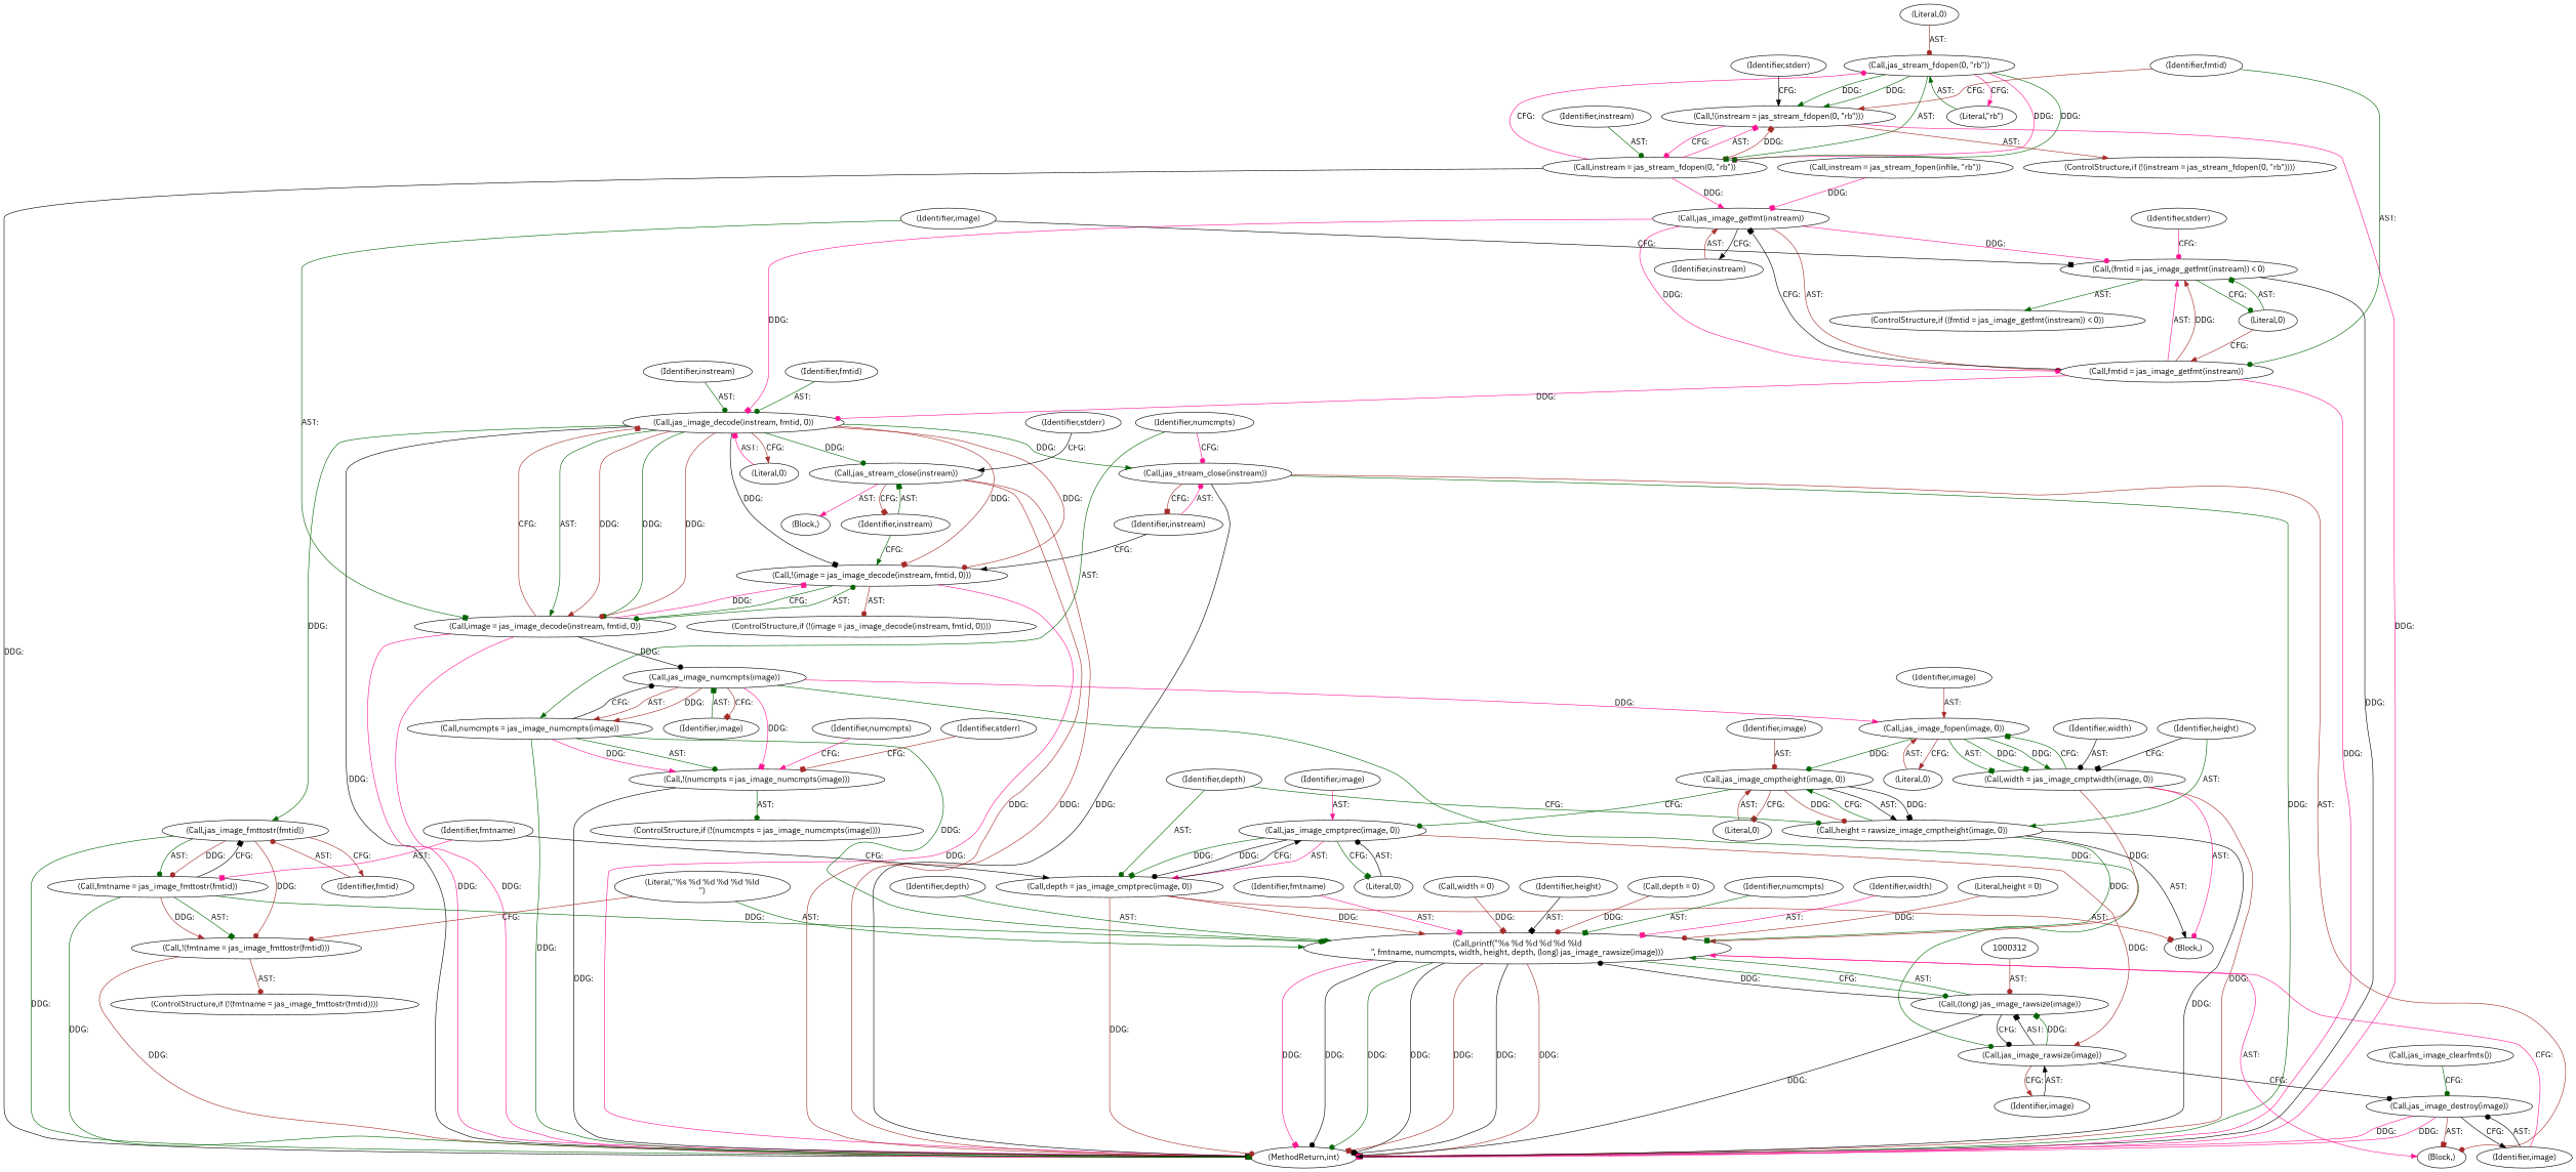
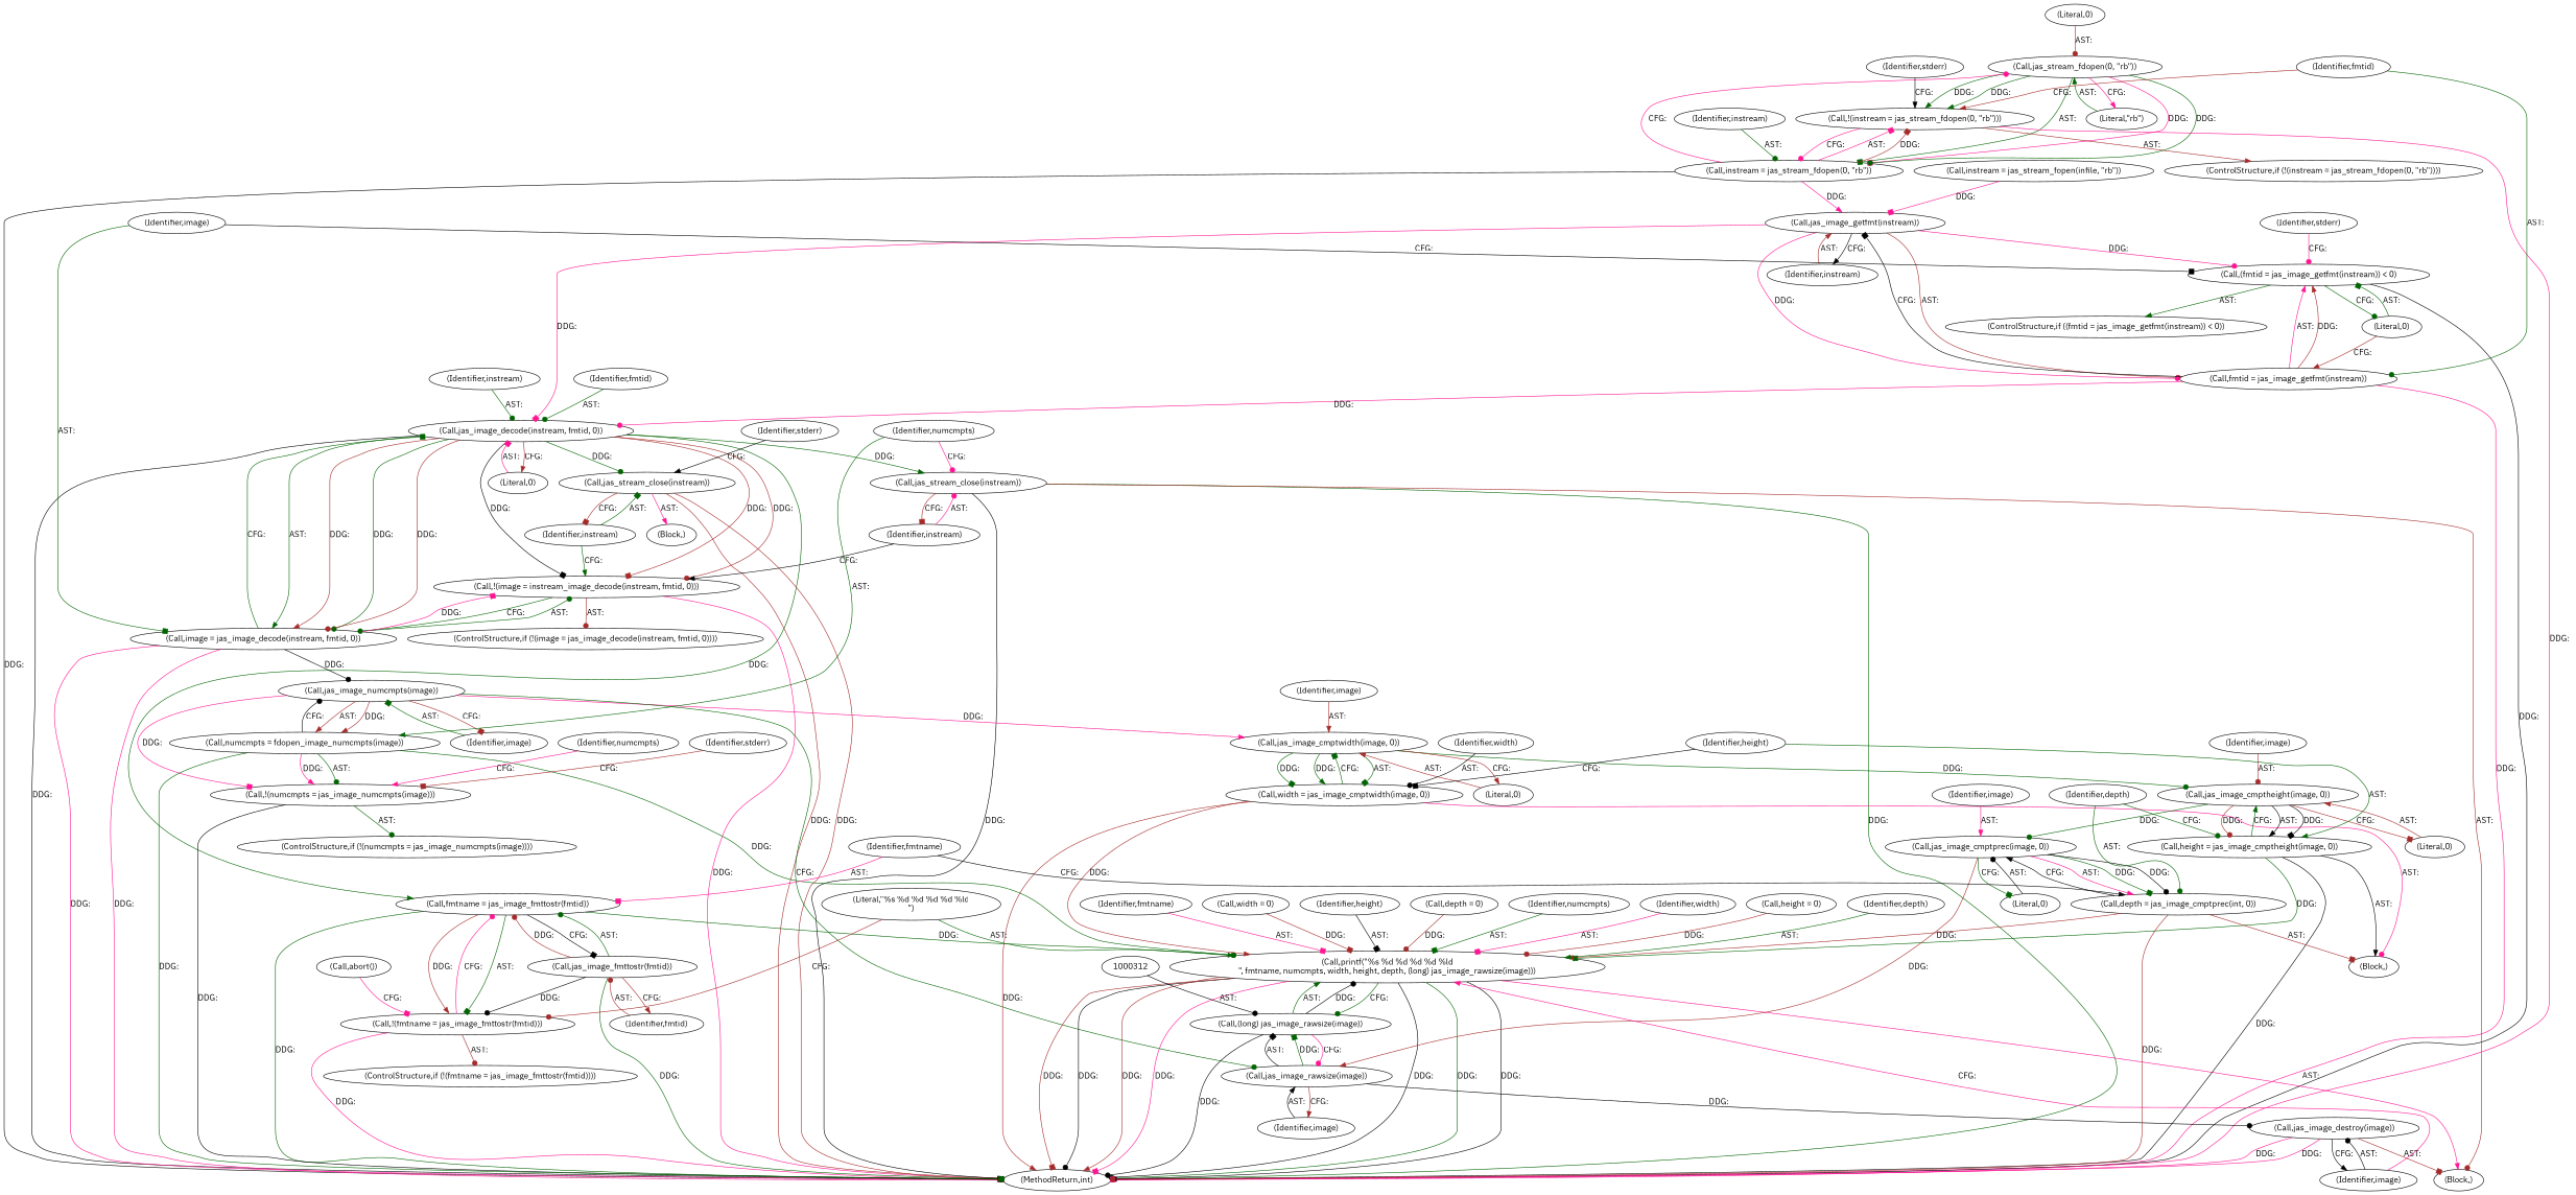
  digraph {
    fontname="IBM Plex Sans"
    node [fontname="IBM Plex Sans"]
    edge [arrowhead=dot color=darkgreen fontname="IBM Plex Sans"]
    n1 [label="(Call,jas_stream_fdopen(0, \"rb\"))"]
    n2 [label="(Call,!(instream = jas_stream_fdopen(0, \"rb\")))"]
    n3 [label="(Call,instream = jas_stream_fdopen(0, \"rb\"))"]
    n4 [label="(Literal,\"rb\")"]
    n5 [label="(MethodReturn,int)"]
    n6 [label="(ControlStructure,if (!(instream = jas_stream_fdopen(0, \"rb\"))))"]
    n7 [label="(Call,jas_image_getfmt(instream))"]
    n8 [label="(Call,(fmtid = jas_image_getfmt(instream)) < 0)"]
    n9 [label="(Call,fmtid = jas_image_getfmt(instream))"]
    n10 [label="(Call,jas_image_decode(instream, fmtid, 0))"]
    n11 [label="(Identifier,instream)"]
    n12 [label="(ControlStructure,if ((fmtid = jas_image_getfmt(instream)) < 0))"]
    n13 [label="(Literal,0)"]
-   n14 [label="(Call,!(image = jas_image_decode(instream, fmtid, 0)))"]
+   n14 [label="(Call,!(image = instream_image_decode(instream, fmtid, 0)))"]
    n15 [label="(Call,image = jas_image_decode(instream, fmtid, 0))"]
    n16 [label="(Call,jas_stream_close(instream))"]
    n17 [label="(Call,jas_stream_close(instream))"]
    n18 [label="(Call,jas_image_fmttostr(fmtid))"]
    n19 [label="(Literal,0)"]
    n20 [label="(ControlStructure,if (!(image = jas_image_decode(instream, fmtid, 0))))"]
    n21 [label="(Call,jas_image_numcmpts(image))"]
    n22 [label="(Identifier,instream)"]
    n23 [label="(Block,)"]
    n24 [label="(Block,)"]
    n25 [label="(Identifier,instream)"]
    n26 [label="(Call,!(fmtname = jas_image_fmttostr(fmtid)))"]
    n27 [label="(Call,fmtname = jas_image_fmttostr(fmtid))"]
    n28 [label="(Identifier,fmtid)"]
    n29 [label="(Call,!(numcmpts = jas_image_numcmpts(image)))"]
-   n30 [label="(Call,numcmpts = jas_image_numcmpts(image))"]
-   n31 [label="(Call,jas_image_fopen(image, 0))"]
+   n30 [label="(Call,numcmpts = fdopen_image_numcmpts(image))"]
+   n31 [label="(Call,jas_image_cmptwidth(image, 0))"]
    n32 [label="(Call,jas_image_rawsize(image))"]
    n33 [label="(Identifier,image)"]
    n34 [label="(ControlStructure,if (!(numcmpts = jas_image_numcmpts(image))))"]
    n35 [label="(Call,printf(\"%s %d %d %d %d %ld\n\", fmtname, numcmpts, width, height, depth, (long) jas_image_rawsize(image)))"]
    n36 [label="(Call,width = jas_image_cmptwidth(image, 0))"]
    n37 [label="(Call,jas_image_cmptheight(image, 0))"]
    n38 [label="(Literal,0)"]
    n39 [label="(Call,(long) jas_image_rawsize(image))"]
    n40 [label="(Call,jas_image_destroy(image))"]
    n41 [label="(Identifier,image)"]
    n42 [label="(Block,)"]
-   n43 [label="(Call,height = rawsize_image_cmptheight(image, 0))"]
+   n43 [label="(Call,height = jas_image_cmptheight(image, 0))"]
    n44 [label="(Call,jas_image_cmptprec(image, 0))"]
    n45 [label="(Literal,0)"]
-   n46 [label="(Call,depth = jas_image_cmptprec(image, 0))"]
+   n46 [label="(Call,depth = jas_image_cmptprec(int, 0))"]
    n47 [label="(Literal,0)"]
    n48 [label="(Identifier,image)"]
    n49 [label="(ControlStructure,if (!(fmtname = jas_image_fmttostr(fmtid))))"]
    n50 [label="(Identifier,numcmpts)"]
    n51 [label="(Literal,0)"]
    n52 [label="(Call,instream = jas_stream_fopen(infile, \"rb\"))"]
    n53 [label="(Identifier,fmtname)"]
    n54 [label="(Identifier,numcmpts)"]
    n55 [label="(Call,width = 0)"]
    n56 [label="(Identifier,height)"]
    n57 [label="(Identifier,fmtid)"]
    n58 [label="(Identifier,image)"]
    n59 [label="(Call,depth = 0)"]
    n60 [label="(Identifier,stderr)"]
    n61 [label="(Identifier,instream)"]
    n62 [label="(Identifier,width)"]
    n63 [label="(Identifier,numcmpts)"]
    n64 [label="(Identifier,stderr)"]
    n65 [label="(Identifier,stderr)"]
-   n66 [label="(Call,jas_image_clearfmts())"]
    n67 [label="(Identifier,instream)"]
    n68 [label="(Identifier,width)"]
    n69 [label="(Identifier,fmtname)"]
    n70 [label="(Literal,\"%s %d %d %d %d %ld\n\")"]
    n71 [label="(Identifier,image)"]
    n72 [label="(Identifier,height)"]
    n73 [label="(Identifier,depth)"]
-   n74 [label="(Literal,height = 0)"]
+   n74 [label="(Call,height = 0)"]
    n75 [label="(Identifier,fmtid)"]
    n76 [label="(Identifier,depth)"]
+   n77 [label="(Call,abort())"]
    n78 [label="(Identifier,image)"]
    n79 [label="(Identifier,image)"]
    n80 [label="(Identifier,stderr)"]
    1000312
    n1 -> n2 [arrowhead=normal label="DDG: "]
    n1 -> n2 [arrowhead=normal label="DDG: "]
    n1 -> n3 [arrowhead=box label="AST: "]
    n1 -> n3 [arrowhead=box color=deeppink label="DDG: "]
    n1 -> n3 [label="DDG: "]
    n1 -> n4 [arrowhead=normal color=deeppink label="CFG: "]
    n2 -> n3 [color=deeppink label="CFG: "]
    n2 -> n5 [arrowhead=normal color=deeppink label="DDG: "]
    n2 -> n6 [arrowhead=normal color=brown label="AST: "]
    n3 -> n1 [color=deeppink label="CFG: "]
    n3 -> n2 [arrowhead=box color=deeppink label="AST: "]
    n3 -> n2 [arrowhead=box color=brown label="DDG: "]
    n3 -> n5 [arrowhead=normal color=black label="DDG: "]
    n3 -> n7 [arrowhead=normal color=deeppink label="DDG: "]
    n4 -> n1 [arrowhead=normal label="AST: "]
    n7 -> n8 [color=deeppink label="DDG: "]
    n7 -> n9 [color=brown label="AST: "]
    n7 -> n9 [color=deeppink label="DDG: "]
    n7 -> n10 [arrowhead=box color=deeppink label="DDG: "]
    n7 -> n11 [arrowhead=normal color=black label="CFG: "]
    n8 -> n5 [color=black label="DDG: "]
    n8 -> n12 [arrowhead=normal label="AST: "]
    n8 -> n13 [label="CFG: "]
    n9 -> n5 [color=deeppink label="DDG: "]
    n9 -> n7 [arrowhead=box color=black label="CFG: "]
    n9 -> n8 [arrowhead=normal color=deeppink label="AST: "]
    n9 -> n8 [arrowhead=normal color=brown label="DDG: "]
    n9 -> n10 [color=deeppink label="DDG: "]
    n10 -> n5 [arrowhead=box color=black label="DDG: "]
    n10 -> n14 [arrowhead=box color=black label="DDG: "]
    n10 -> n14 [arrowhead=box color=brown label="DDG: "]
    n10 -> n14 [color=brown label="DDG: "]
    n10 -> n15 [arrowhead=normal label="AST: "]
    n10 -> n15 [arrowhead=normal color=brown label="DDG: "]
    n10 -> n15 [label="DDG: "]
    n10 -> n15 [color=brown label="DDG: "]
    n10 -> n16 [label="DDG: "]
    n10 -> n17 [arrowhead=normal label="DDG: "]
-   n10 -> n18 [arrowhead=normal label="DDG: "]
+   n10 -> n27 [arrowhead=normal label="DDG: "]
    n10 -> n19 [arrowhead=normal color=brown label="CFG: "]
    n11 -> n7 [arrowhead=normal color=brown label="AST: "]
    n13 -> n8 [arrowhead=box label="AST: "]
    n13 -> n9 [arrowhead=normal color=brown label="CFG: "]
    n14 -> n5 [arrowhead=normal color=deeppink label="DDG: "]
    n14 -> n15 [label="CFG: "]
    n14 -> n20 [color=brown label="AST: "]
    n15 -> n5 [arrowhead=box color=deeppink label="DDG: "]
    n15 -> n5 [arrowhead=normal color=deeppink label="DDG: "]
-   n15 -> n10 [arrowhead=box color=brown label="CFG: "]
+   n15 -> n10 [arrowhead=box label="CFG: "]
    n15 -> n14 [label="AST: "]
    n15 -> n14 [arrowhead=box color=deeppink label="DDG: "]
    n15 -> n21 [color=black label="DDG: "]
    n16 -> n5 [arrowhead=normal color=brown label="DDG: "]
    n16 -> n5 [color=brown label="DDG: "]
    n16 -> n22 [arrowhead=box color=brown label="CFG: "]
    n16 -> n23 [arrowhead=normal color=deeppink label="AST: "]
    n17 -> n5 [arrowhead=normal color=black label="DDG: "]
    n17 -> n5 [label="DDG: "]
    n17 -> n24 [color=brown label="AST: "]
    n17 -> n25 [arrowhead=box color=brown label="CFG: "]
    n18 -> n5 [arrowhead=box label="DDG: "]
-   n18 -> n26 [color=brown label="DDG: "]
+   n18 -> n26 [color=black label="DDG: "]
    n18 -> n27 [label="AST: "]
    n18 -> n27 [color=brown label="DDG: "]
    n18 -> n28 [arrowhead=normal color=brown label="CFG: "]
    n19 -> n10 [arrowhead=box color=deeppink label="AST: "]
    n21 -> n29 [arrowhead=box color=deeppink label="DDG: "]
    n21 -> n30 [arrowhead=normal color=brown label="AST: "]
    n21 -> n30 [arrowhead=normal color=brown label="DDG: "]
    n21 -> n31 [arrowhead=normal color=deeppink label="DDG: "]
-   n21 -> n32 [label="DDG: "]
+   n21 -> n32 [label="CFG: "]
    n21 -> n33 [arrowhead=box color=brown label="CFG: "]
    n22 -> n14 [arrowhead=normal label="CFG: "]
    n22 -> n16 [arrowhead=box label="AST: "]
    n25 -> n14 [arrowhead=normal color=black label="CFG: "]
    n25 -> n17 [color=deeppink label="AST: "]
-   n26 -> n5 [color=brown label="DDG: "]
+   n26 -> n5 [color=deeppink label="DDG: "]
+   n26 -> n27 [color=deeppink label="CFG: "]
    n26 -> n49 [color=brown label="AST: "]
    n27 -> n5 [arrowhead=box label="DDG: "]
    n27 -> n18 [arrowhead=box color=black label="CFG: "]
    n27 -> n26 [arrowhead=box label="AST: "]
    n27 -> n26 [arrowhead=normal color=brown label="DDG: "]
    n27 -> n35 [label="DDG: "]
    n28 -> n18 [color=brown label="AST: "]
    n29 -> n5 [color=black label="DDG: "]
    n29 -> n34 [label="AST: "]
    n30 -> n5 [label="DDG: "]
    n30 -> n21 [color=black label="CFG: "]
    n30 -> n29 [label="AST: "]
    n30 -> n29 [arrowhead=normal color=deeppink label="DDG: "]
    n30 -> n35 [label="DDG: "]
    n31 -> n36 [arrowhead=box label="AST: "]
    n31 -> n36 [arrowhead=box label="DDG: "]
    n31 -> n36 [arrowhead=normal label="DDG: "]
    n31 -> n37 [label="DDG: "]
    n31 -> n38 [arrowhead=normal color=brown label="CFG: "]
    n32 -> n39 [arrowhead=box color=black label="AST: "]
    n32 -> n39 [arrowhead=box label="DDG: "]
-   n32 -> n40 [color=black label="CFG: "]
+   n32 -> n40 [color=black label="DDG: "]
    n32 -> n41 [arrowhead=normal color=brown label="CFG: "]
    n33 -> n21 [arrowhead=box label="AST: "]
    n35 -> n5 [color=black label="DDG: "]
    n35 -> n5 [arrowhead=normal color=brown label="DDG: "]
    n35 -> n5 [arrowhead=box color=deeppink label="DDG: "]
    n35 -> n5 [color=black label="DDG: "]
    n35 -> n5 [label="DDG: "]
    n35 -> n5 [arrowhead=box color=black label="DDG: "]
    n35 -> n5 [arrowhead=box color=brown label="DDG: "]
    n35 -> n24 [arrowhead=normal color=deeppink label="AST: "]
    n35 -> n39 [label="CFG: "]
    n36 -> n5 [arrowhead=normal color=brown label="DDG: "]
    n36 -> n31 [arrowhead=box label="CFG: "]
    n36 -> n35 [arrowhead=normal color=brown label="DDG: "]
    n36 -> n42 [color=deeppink label="AST: "]
    n37 -> n43 [arrowhead=normal color=black label="AST: "]
    n37 -> n43 [arrowhead=box color=black label="DDG: "]
    n37 -> n43 [color=brown label="DDG: "]
-   n37 -> n44 [label="CFG: "]
+   n37 -> n44 [label="DDG: "]
    n37 -> n45 [arrowhead=box color=brown label="CFG: "]
    n38 -> n31 [arrowhead=normal color=brown label="AST: "]
    n39 -> n5 [color=black label="DDG: "]
-   n39 -> n32 [color=black label="CFG: "]
+   n39 -> n32 [color=deeppink label="CFG: "]
    n39 -> n35 [arrowhead=normal label="AST: "]
    n39 -> n35 [color=black label="DDG: "]
    n40 -> n5 [color=deeppink label="DDG: "]
    n40 -> n5 [arrowhead=box color=deeppink label="DDG: "]
    n40 -> n24 [arrowhead=box color=brown label="AST: "]
    n40 -> n48 [arrowhead=normal color=black label="CFG: "]
    n41 -> n32 [arrowhead=normal color=black label="AST: "]
    n43 -> n5 [arrowhead=normal color=black label="DDG: "]
    n43 -> n35 [arrowhead=box label="DDG: "]
    n43 -> n37 [arrowhead=normal label="CFG: "]
    n43 -> n42 [arrowhead=normal color=black label="AST: "]
    n44 -> n32 [arrowhead=normal color=brown label="DDG: "]
    n44 -> n46 [arrowhead=normal color=deeppink label="AST: "]
    n44 -> n46 [arrowhead=box label="DDG: "]
    n44 -> n46 [color=black label="DDG: "]
    n44 -> n47 [arrowhead=box label="CFG: "]
    n45 -> n37 [arrowhead=normal color=brown label="AST: "]
    n46 -> n5 [color=brown label="DDG: "]
    n46 -> n35 [arrowhead=normal color=brown label="DDG: "]
    n46 -> n42 [arrowhead=box color=brown label="AST: "]
    n46 -> n44 [arrowhead=normal color=black label="CFG: "]
    n47 -> n44 [color=black label="AST: "]
    n48 -> n35 [arrowhead=normal color=deeppink label="CFG: "]
    n48 -> n40 [color=black label="AST: "]
    n50 -> n29 [arrowhead=normal color=deeppink label="CFG: "]
    n51 -> n1 [color=brown label="AST: "]
    n52 -> n7 [arrowhead=box color=deeppink label="DDG: "]
    n53 -> n35 [arrowhead=box color=deeppink label="AST: "]
    n54 -> n17 [color=deeppink label="CFG: "]
    n54 -> n30 [arrowhead=normal label="AST: "]
    n55 -> n35 [arrowhead=box color=brown label="DDG: "]
    n56 -> n35 [arrowhead=box color=black label="AST: "]
    n57 -> n10 [label="AST: "]
    n58 -> n37 [color=brown label="AST: "]
    n59 -> n35 [color=brown label="DDG: "]
    n60 -> n2 [arrowhead=normal color=black label="CFG: "]
    n61 -> n3 [label="AST: "]
    n62 -> n36 [color=black label="AST: "]
    n63 -> n35 [arrowhead=box label="AST: "]
    n64 -> n8 [color=deeppink label="CFG: "]
    n65 -> n29 [arrowhead=box color=brown label="CFG: "]
-   n66 -> n40 [label="CFG: "]
    n67 -> n10 [label="AST: "]
    n68 -> n35 [arrowhead=box color=deeppink label="AST: "]
    n69 -> n27 [arrowhead=box color=deeppink label="AST: "]
    n69 -> n46 [arrowhead=normal color=black label="CFG: "]
    n70 -> n26 [color=brown label="CFG: "]
    n70 -> n35 [arrowhead=normal label="AST: "]
    n71 -> n8 [arrowhead=box color=black label="CFG: "]
    n71 -> n15 [arrowhead=box label="AST: "]
    n72 -> n36 [arrowhead=box color=black label="CFG: "]
    n72 -> n43 [arrowhead=normal label="AST: "]
    n73 -> n43 [label="CFG: "]
    n73 -> n46 [label="AST: "]
    n74 -> n35 [color=brown label="DDG: "]
    n75 -> n2 [arrowhead=normal color=brown label="CFG: "]
    n75 -> n9 [label="AST: "]
    n76 -> n35 [arrowhead=normal label="AST: "]
+   n77 -> n26 [arrowhead=box color=deeppink label="CFG: "]
    n78 -> n31 [arrowhead=normal color=brown label="AST: "]
    n79 -> n44 [arrowhead=normal color=deeppink label="AST: "]
    n80 -> n16 [arrowhead=normal color=black label="CFG: "]
-   1000312 -> n39 [color=brown label="AST: "]
+   1000312 -> n39 [color=black label="AST: "]
  }
